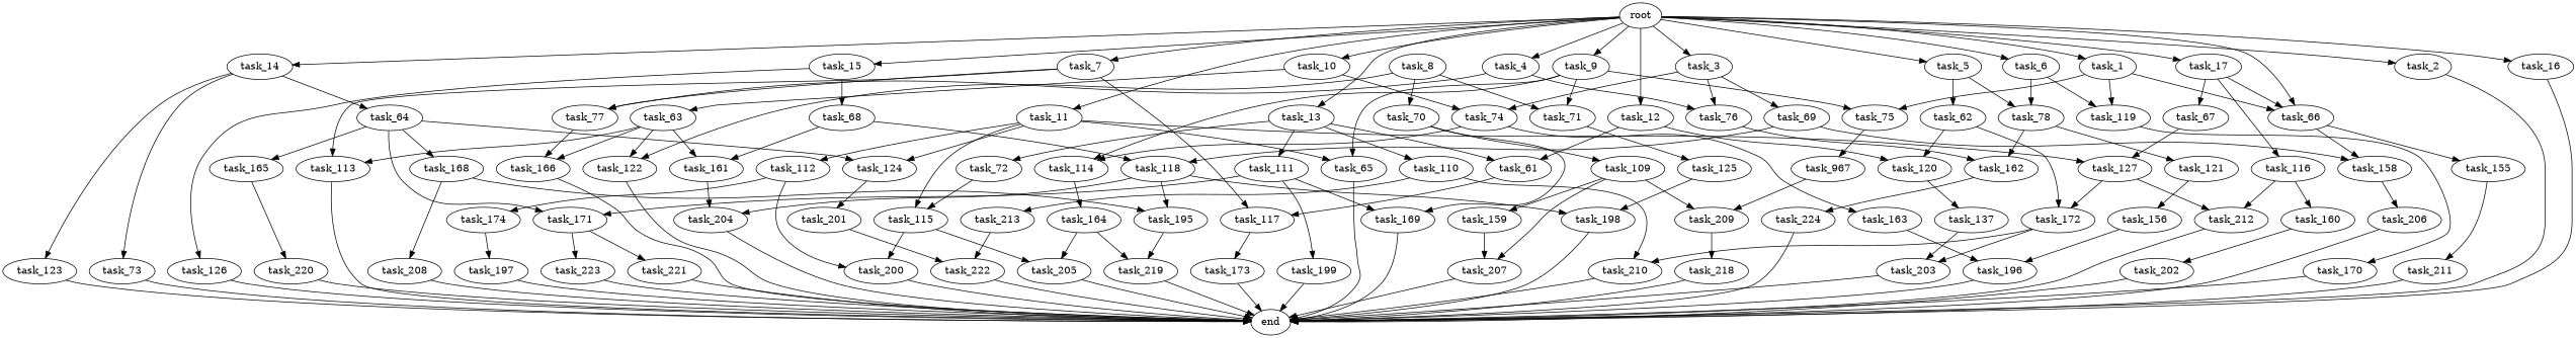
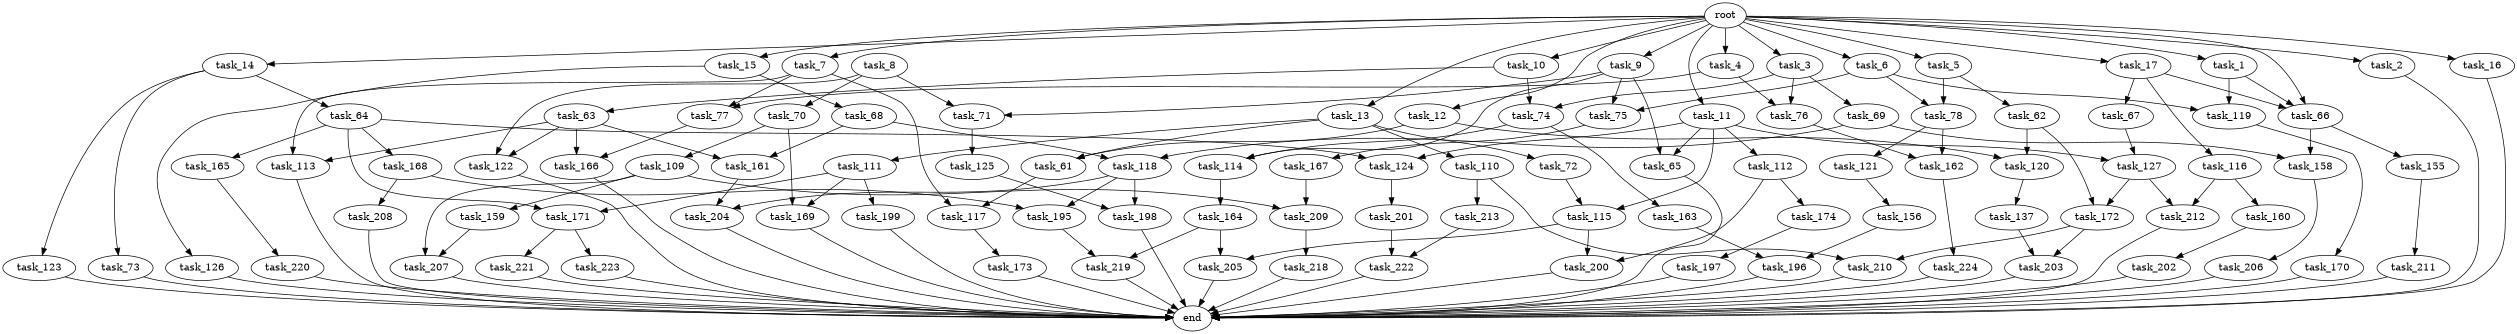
  digraph {
    root
    task_1
    task_2
    task_3
    task_4
    task_5
    task_6
    task_7
    task_9
    task_10
    task_11
    task_12
    task_13
    task_14
    task_15
    task_16
    task_17
    task_66
    task_75
    task_119
    end
    task_69
    task_74
    task_76
    task_77
    task_62
    task_78
    task_113
    task_117
    task_8
    task_70
    task_71
    task_122
    task_65
    task_114
    task_63
    task_112
    task_115
    task_124
    task_127
    task_61
    task_120
    task_72
    task_110
    task_111
    task_64
    task_73
    task_123
    task_68
    task_126
    task_67
    task_116
    task_155
    task_158
-   task_167 [label=task_967]
+   task_167
    task_170
    task_118
    task_163
    task_162
    task_166
    task_172
    task_121
    task_173
    task_109
    task_169
    task_125
    task_164
    task_161
    task_174
    task_200
    task_205
    task_201
    task_212
    n74 [label=task_137]
    task_210
    task_213
    task_171
    task_199
    task_165
    task_168
    task_160
    task_203
    task_204
    task_220
    task_195
    task_208
    task_221
    task_223
    task_211
    task_206
    task_198
    task_159
    task_207
    task_209
    task_196
    task_224
    task_156
    task_218
    task_222
    task_197
    task_219
    task_202
    root -> task_1
    root -> task_2
    root -> task_3
    root -> task_4
    root -> task_5
    root -> task_6
    root -> task_7
    root -> task_9
    root -> task_10
    root -> task_11
    root -> task_12
    root -> task_13
    root -> task_14
    root -> task_15
    root -> task_16
    root -> task_17
    root -> task_66
    task_1 -> task_66
-   task_1 -> task_75
+   task_6 -> task_75
    task_1 -> task_119
    task_2 -> end
    task_3 -> task_69
    task_3 -> task_74
    task_3 -> task_76
    task_4 -> task_76
    task_4 -> task_77
    task_5 -> task_62
    task_5 -> task_78
    task_6 -> task_119
    task_6 -> task_78
    task_7 -> task_77
    task_7 -> task_113
    task_7 -> task_117
    task_9 -> task_75
    task_9 -> task_71
    task_9 -> task_65
    task_9 -> task_114
    task_10 -> task_74
    task_10 -> task_63
    task_11 -> task_65
    task_11 -> task_112
    task_11 -> task_115
    task_11 -> task_124
    task_11 -> task_127
    task_12 -> task_61
    task_12 -> task_120
    task_13 -> task_61
    task_13 -> task_72
    task_13 -> task_110
    task_13 -> task_111
    task_14 -> task_64
    task_14 -> task_73
    task_14 -> task_123
    task_15 -> task_68
    task_15 -> task_126
    task_16 -> end
    task_17 -> task_66
    task_17 -> task_67
    task_17 -> task_116
    task_66 -> task_155
    task_66 -> task_158
    task_75 -> task_167
    task_119 -> task_170
    task_69 -> task_158
    task_69 -> task_118
    task_74 -> task_114
    task_74 -> task_163
    task_76 -> task_162
    task_77 -> task_166
    task_62 -> task_120
    task_62 -> task_172
    task_78 -> task_162
    task_78 -> task_121
    task_113 -> end
    task_117 -> task_173
    task_8 -> task_70
    task_8 -> task_71
    task_8 -> task_122
    task_70 -> task_109
    task_70 -> task_169
    task_71 -> task_125
    task_122 -> end
    task_65 -> end
    task_114 -> task_164
    task_63 -> task_113
    task_63 -> task_122
    task_63 -> task_166
    task_63 -> task_161
    task_112 -> task_174
    task_112 -> task_200
    task_115 -> task_200
    task_115 -> task_205
    task_124 -> task_201
    task_127 -> task_172
    task_127 -> task_212
    task_61 -> task_117
    task_120 -> n74
    task_72 -> task_115
    task_110 -> task_210
    task_110 -> task_213
    task_111 -> task_169
    task_111 -> task_171
    task_111 -> task_199
    task_64 -> task_124
    task_64 -> task_171
    task_64 -> task_165
    task_64 -> task_168
    task_73 -> end
    task_123 -> end
    task_68 -> task_118
    task_68 -> task_161
    task_126 -> end
    task_67 -> task_127
    task_116 -> task_212
    task_116 -> task_160
    task_155 -> task_211
    task_158 -> task_206
    task_167 -> task_209
    task_170 -> end
    task_118 -> task_204
    task_118 -> task_195
    task_118 -> task_198
    task_163 -> task_196
    task_162 -> task_224
    task_166 -> end
    task_172 -> task_210
    task_172 -> task_203
    task_121 -> task_156
    task_173 -> end
    task_109 -> task_159
    task_109 -> task_207
    task_109 -> task_209
    task_169 -> end
    task_125 -> task_198
    task_164 -> task_205
    task_164 -> task_219
    task_161 -> task_204
    task_174 -> task_197
    task_200 -> end
    task_205 -> end
    task_201 -> task_222
    task_212 -> end
    n74 -> task_203
    task_210 -> end
    task_213 -> task_222
    task_171 -> task_221
    task_171 -> task_223
    task_199 -> end
    task_165 -> task_220
    task_168 -> task_195
    task_168 -> task_208
    task_160 -> task_202
    task_203 -> end
    task_204 -> end
    task_220 -> end
    task_195 -> task_219
    task_208 -> end
    task_221 -> end
    task_223 -> end
    task_211 -> end
    task_206 -> end
    task_198 -> end
    task_159 -> task_207
    task_207 -> end
    task_209 -> task_218
    task_196 -> end
    task_224 -> end
    task_156 -> task_196
    task_218 -> end
    task_222 -> end
    task_197 -> end
    task_219 -> end
    task_202 -> end
  }
